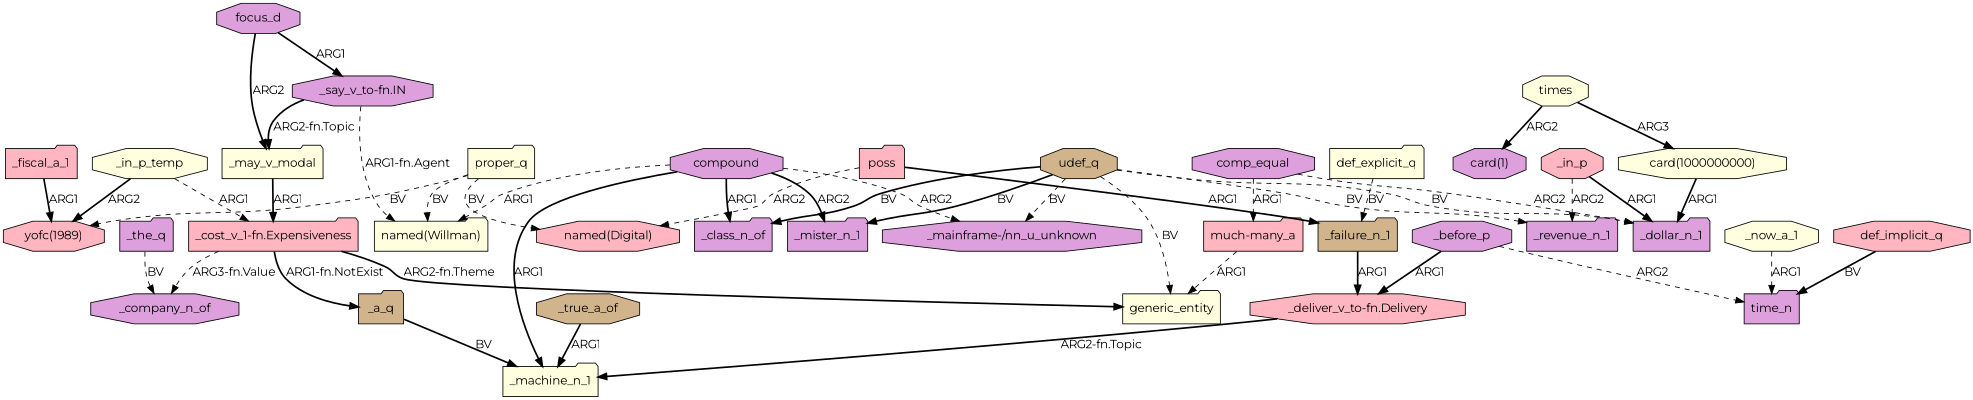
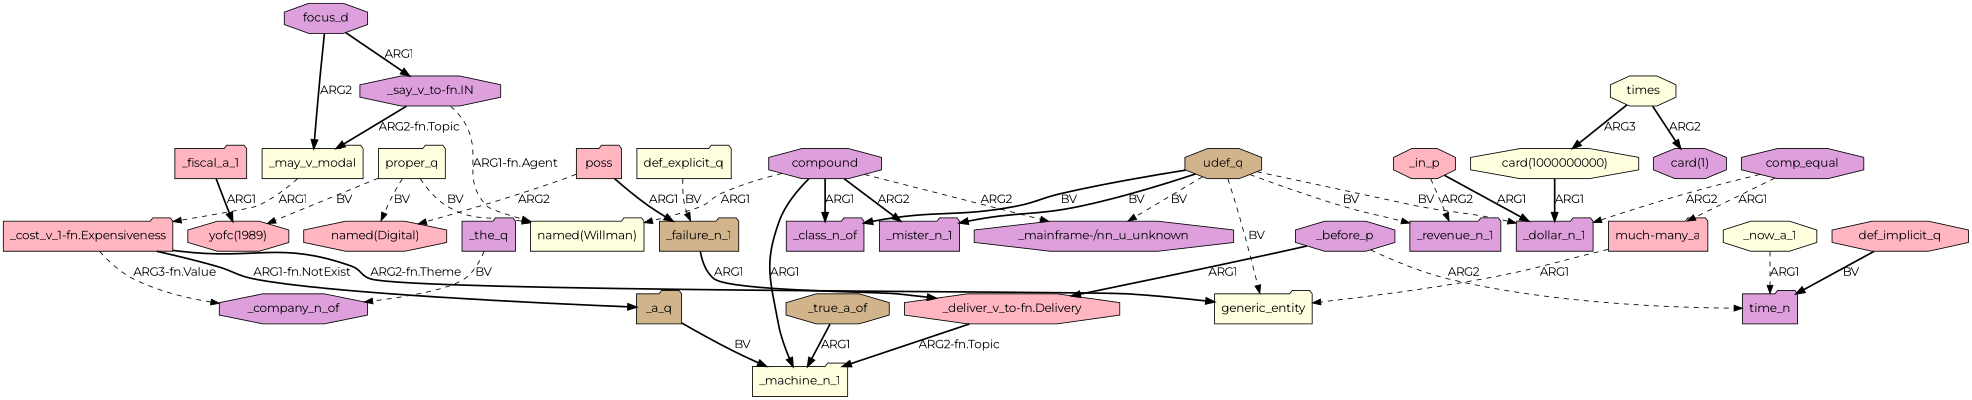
  digraph {
    fontname=Montserrat
    node [fillcolor=plum fontname=Montserrat shape=octagon style=filled]
    edge [fontname=Montserrat style=bold]
-   _in_p_temp [fillcolor=lightyellow]
    "yofc(1989)" [fillcolor=lightpink]
    "_cost_v_1-fn.Expensiveness" [fillcolor=lightpink shape=folder]
    _a_q [fillcolor=tan shape=folder]
    generic_entity [fillcolor=lightyellow shape=folder]
    _company_n_of
    _machine_n_1 [fillcolor=lightyellow shape=folder]
    udef_q [fillcolor=tan]
    "_mainframe-/nn_u_unknown"
    _class_n_of [shape=folder]
    _mister_n_1 [shape=folder]
    _dollar_n_1 [shape=folder]
    _revenue_n_1 [shape=folder]
    time_n [shape=folder]
    _before_p
    "_deliver_v_to-fn.Delivery" [fillcolor=lightpink]
    _failure_n_1 [fillcolor=tan shape=folder]
    proper_q [fillcolor=lightyellow shape=folder]
    "named(Willman)" [fillcolor=lightyellow shape=folder]
    "named(Digital)" [fillcolor=lightpink]
    "much-many_a" [fillcolor=lightpink shape=folder]
    compound
    _may_v_modal [fillcolor=lightyellow shape=folder]
    focus_d
    "_say_v_to-fn.IN"
    poss [fillcolor=lightpink shape=folder]
    comp_equal
    def_explicit_q [fillcolor=lightyellow shape=folder]
    _true_a_of [fillcolor=tan]
    _the_q [shape=folder]
    times [fillcolor=lightyellow]
    "card(1000000000)" [fillcolor=lightyellow]
    "card(1)"
    _fiscal_a_1 [fillcolor=lightpink shape=folder]
    _now_a_1 [fillcolor=lightyellow]
    _in_p [fillcolor=lightpink]
    def_implicit_q [fillcolor=lightpink]
-   _in_p_temp -> "yofc(1989)" [label=ARG2]
-   _in_p_temp -> "_cost_v_1-fn.Expensiveness" [label=ARG1 style=dashed]
    "_cost_v_1-fn.Expensiveness" -> _a_q [label="ARG1-fn.NotExist"]
    "_cost_v_1-fn.Expensiveness" -> generic_entity [label="ARG2-fn.Theme"]
    "_cost_v_1-fn.Expensiveness" -> _company_n_of [label="ARG3-fn.Value" style=dashed]
    _a_q -> _machine_n_1 [label=BV]
    udef_q -> generic_entity [label=BV style=dashed]
    udef_q -> "_mainframe-/nn_u_unknown" [label=BV style=dashed]
    udef_q -> _class_n_of [label=BV]
    udef_q -> _mister_n_1 [label=BV]
    udef_q -> _dollar_n_1 [label=BV style=dashed]
    udef_q -> _revenue_n_1 [label=BV style=dashed]
    _before_p -> time_n [label=ARG2 style=dashed]
    _before_p -> "_deliver_v_to-fn.Delivery" [label=ARG1]
    "_deliver_v_to-fn.Delivery" -> _machine_n_1 [label="ARG2-fn.Topic"]
    _failure_n_1 -> "_deliver_v_to-fn.Delivery" [label=ARG1]
    proper_q -> "yofc(1989)" [label=BV style=dashed]
    proper_q -> "named(Willman)" [label=BV style=dashed]
    proper_q -> "named(Digital)" [label=BV style=dashed]
    "much-many_a" -> generic_entity [label=ARG1 style=dashed]
    compound -> _machine_n_1 [label=ARG1]
    compound -> "_mainframe-/nn_u_unknown" [label=ARG2 style=dashed]
    compound -> _class_n_of [label=ARG1]
    compound -> _mister_n_1 [label=ARG2]
    compound -> "named(Willman)" [label=ARG1 style=dashed]
-   _may_v_modal -> "_cost_v_1-fn.Expensiveness" [label=ARG1]
+   _may_v_modal -> "_cost_v_1-fn.Expensiveness" [label=ARG1 style=dashed]
    focus_d -> _may_v_modal [label=ARG2]
    focus_d -> "_say_v_to-fn.IN" [label=ARG1]
    "_say_v_to-fn.IN" -> "named(Willman)" [label="ARG1-fn.Agent" style=dashed]
    "_say_v_to-fn.IN" -> _may_v_modal [label="ARG2-fn.Topic"]
    poss -> _failure_n_1 [label=ARG1]
    poss -> "named(Digital)" [label=ARG2 style=dashed]
    comp_equal -> _dollar_n_1 [label=ARG2 style=dashed]
    comp_equal -> "much-many_a" [label=ARG1 style=dashed]
    def_explicit_q -> _failure_n_1 [label=BV style=dashed]
    _true_a_of -> _machine_n_1 [label=ARG1]
    _the_q -> _company_n_of [label=BV style=dashed]
    times -> "card(1000000000)" [label=ARG3]
    times -> "card(1)" [label=ARG2]
    "card(1000000000)" -> _dollar_n_1 [label=ARG1]
    _fiscal_a_1 -> "yofc(1989)" [label=ARG1]
    _now_a_1 -> time_n [label=ARG1 style=dashed]
    _in_p -> _dollar_n_1 [label=ARG1]
    _in_p -> _revenue_n_1 [label=ARG2 style=dashed]
    def_implicit_q -> time_n [label=BV]
  }
